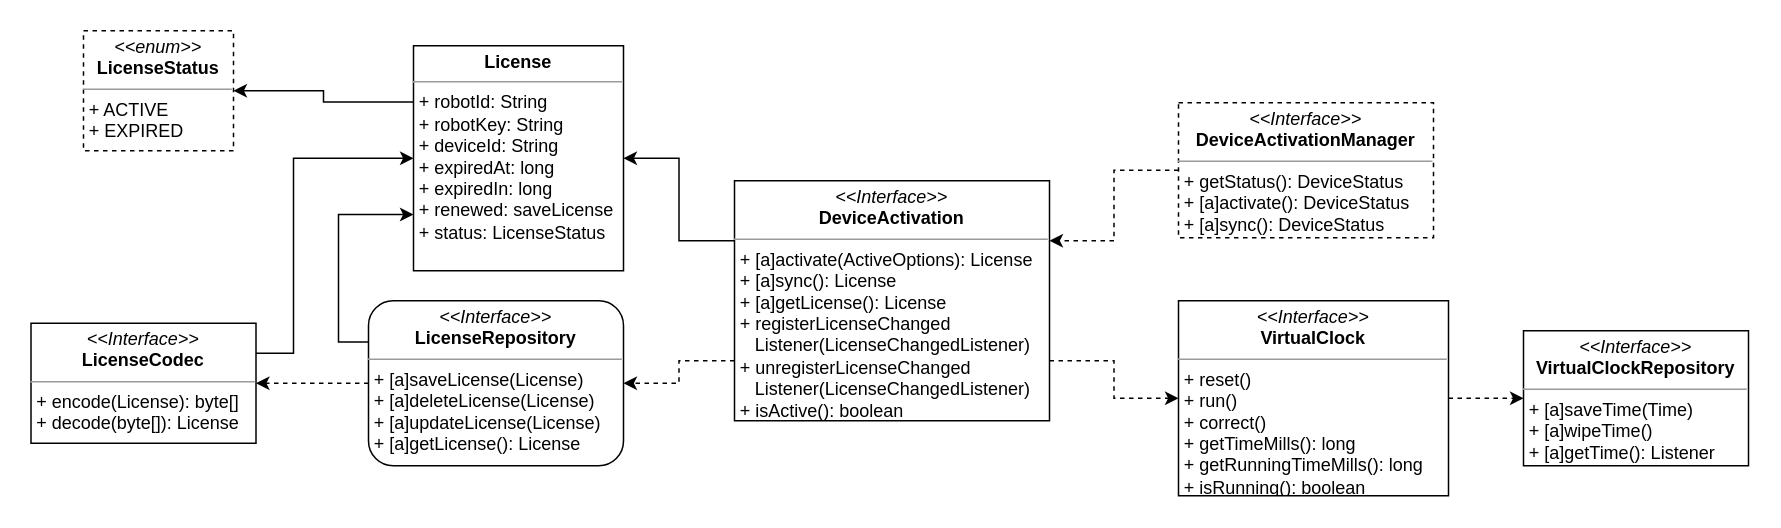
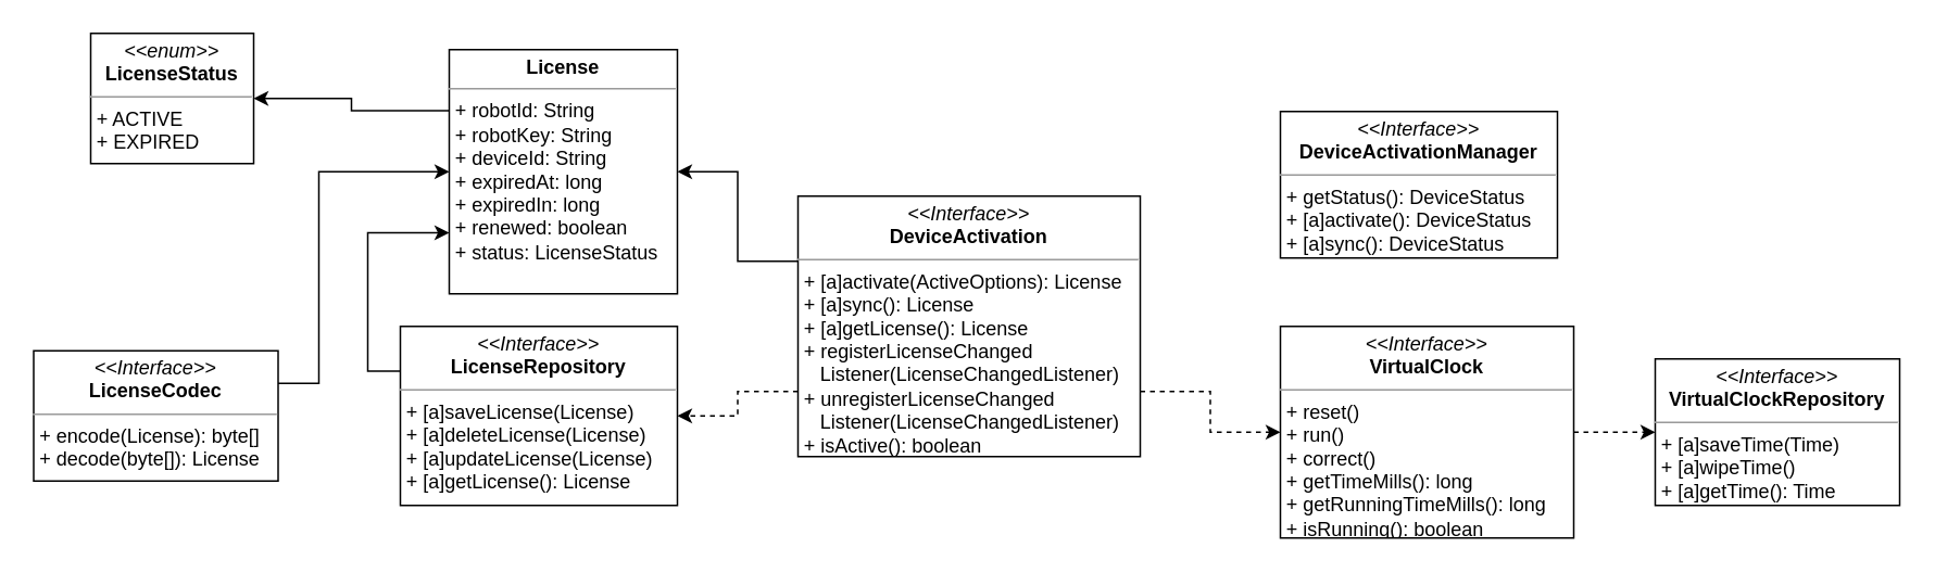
  <mxCell id="0" />
  <mxCell id="1" parent="0" />
  <mxCell id="2" style="edgeStyle=orthogonalEdgeStyle;rounded=0;orthogonalLoop=1;jettySize=auto;html=1;exitX=0;exitY=0.75;exitDx=0;exitDy=0;entryX=1;entryY=0.5;entryDx=0;entryDy=0;dashed=1;" edge="1" parent="1" source="5" target="12"><mxGeometry relative="1" as="geometry" /></mxCell>
  <mxCell id="3" style="edgeStyle=orthogonalEdgeStyle;rounded=0;orthogonalLoop=1;jettySize=auto;html=1;exitX=1;exitY=0.75;exitDx=0;exitDy=0;entryX=0;entryY=0.5;entryDx=0;entryDy=0;dashed=1;" edge="1" parent="1" source="5" target="7"><mxGeometry relative="1" as="geometry" /></mxCell>
  <mxCell id="4" style="edgeStyle=orthogonalEdgeStyle;rounded=0;orthogonalLoop=1;jettySize=auto;html=1;exitX=0;exitY=0.25;exitDx=0;exitDy=0;entryX=1;entryY=0.5;entryDx=0;entryDy=0;" edge="1" parent="1" source="5" target="9"><mxGeometry relative="1" as="geometry" /></mxCell>
  <mxCell id="5" value="&lt;p style=&quot;margin: 0px ; margin-top: 4px ; text-align: center&quot;&gt;&lt;i&gt;&amp;lt;&amp;lt;Interface&amp;gt;&amp;gt;&lt;/i&gt;&lt;br&gt;&lt;b&gt;DeviceActivation&lt;/b&gt;&lt;/p&gt;&lt;hr size=&quot;1&quot;&gt;&lt;p style=&quot;margin: 0px ; margin-left: 4px&quot;&gt;+ [a]activate(ActiveOptions): License&lt;br&gt;+ [a]sync(): License&lt;/p&gt;&lt;p style=&quot;margin: 0px ; margin-left: 4px&quot;&gt;+ [a]getLicense(): License&lt;/p&gt;&lt;p style=&quot;margin: 0px ; margin-left: 4px&quot;&gt;+ registerLicenseChanged&lt;/p&gt;&lt;p style=&quot;margin: 0px ; margin-left: 4px&quot;&gt;&amp;nbsp; &amp;nbsp;Listener(&lt;span&gt;LicenseChangedListener)&lt;/span&gt;&lt;/p&gt;&lt;p style=&quot;margin: 0px ; margin-left: 4px&quot;&gt;+ unregisterLicenseChanged&lt;/p&gt;&lt;p style=&quot;margin: 0px ; margin-left: 4px&quot;&gt;&amp;nbsp; &amp;nbsp;Listener(LicenseChangedListener)&lt;br&gt;&lt;/p&gt;&lt;p style=&quot;margin: 0px ; margin-left: 4px&quot;&gt;+ isActive(): boolean&lt;/p&gt;" style="verticalAlign=top;align=left;overflow=fill;fontSize=12;fontFamily=Helvetica;html=1;" vertex="1" parent="1"><mxGeometry x="489" y="120" width="210" height="160" as="geometry" /></mxCell>
  <mxCell id="6" style="edgeStyle=orthogonalEdgeStyle;rounded=0;orthogonalLoop=1;jettySize=auto;html=1;exitX=1;exitY=0.5;exitDx=0;exitDy=0;entryX=0;entryY=0.5;entryDx=0;entryDy=0;dashed=1;" edge="1" parent="1" source="7" target="16"><mxGeometry relative="1" as="geometry" /></mxCell>
  <mxCell id="7" value="&lt;p style=&quot;margin: 0px ; margin-top: 4px ; text-align: center&quot;&gt;&lt;i&gt;&amp;lt;&amp;lt;Interface&amp;gt;&amp;gt;&lt;/i&gt;&lt;br&gt;&lt;b&gt;VirtualClock&lt;/b&gt;&lt;/p&gt;&lt;hr size=&quot;1&quot;&gt;&lt;p style=&quot;margin: 0px ; margin-left: 4px&quot;&gt;+ reset()&lt;br&gt;+ run()&lt;/p&gt;&lt;p style=&quot;margin: 0px ; margin-left: 4px&quot;&gt;+ correct()&lt;/p&gt;&lt;p style=&quot;margin: 0px ; margin-left: 4px&quot;&gt;+ getTimeMills(): long&lt;/p&gt;&lt;p style=&quot;margin: 0px ; margin-left: 4px&quot;&gt;+ getRunningTimeMills(): long&lt;/p&gt;&lt;p style=&quot;margin: 0px ; margin-left: 4px&quot;&gt;+ isRunning(): boolean&lt;/p&gt;" style="verticalAlign=top;align=left;overflow=fill;fontSize=12;fontFamily=Helvetica;html=1;" vertex="1" parent="1"><mxGeometry x="785" y="200" width="180" height="130" as="geometry" /></mxCell>
  <mxCell id="8" style="edgeStyle=orthogonalEdgeStyle;rounded=0;orthogonalLoop=1;jettySize=auto;html=1;exitX=0;exitY=0.25;exitDx=0;exitDy=0;entryX=1;entryY=0.5;entryDx=0;entryDy=0;" edge="1" parent="1" source="9" target="15"><mxGeometry relative="1" as="geometry" /></mxCell>
- <mxCell id="9" value="&lt;p style=&quot;margin: 0px ; margin-top: 4px ; text-align: center&quot;&gt;&lt;b&gt;License&lt;/b&gt;&lt;/p&gt;&lt;hr size=&quot;1&quot;&gt;&lt;p style=&quot;margin: 0px ; margin-left: 4px&quot;&gt;+ robotId: String&lt;/p&gt;&lt;p style=&quot;margin: 0px ; margin-left: 4px&quot;&gt;+ robotKey: String&lt;/p&gt;&lt;p style=&quot;margin: 0px ; margin-left: 4px&quot;&gt;+ deviceId: String&lt;/p&gt;&lt;p style=&quot;margin: 0px ; margin-left: 4px&quot;&gt;+ expiredAt: long&lt;/p&gt;&lt;p style=&quot;margin: 0px ; margin-left: 4px&quot;&gt;+ expiredIn: long&lt;/p&gt;&lt;p style=&quot;margin: 0px ; margin-left: 4px&quot;&gt;+ renewed: saveLicense&lt;/p&gt;&lt;p style=&quot;margin: 0px ; margin-left: 4px&quot;&gt;+ status: LicenseStatus&lt;/p&gt;&lt;p style=&quot;margin: 0px ; margin-left: 4px&quot;&gt;&lt;br&gt;&lt;/p&gt;" style="verticalAlign=top;align=left;overflow=fill;fontSize=12;fontFamily=Helvetica;html=1;" vertex="1" parent="1"><mxGeometry x="275" y="30" width="140" height="150" as="geometry" /></mxCell>
- <mxCell id="10" style="edgeStyle=orthogonalEdgeStyle;rounded=0;orthogonalLoop=1;jettySize=auto;html=1;exitX=0;exitY=0.5;exitDx=0;exitDy=0;entryX=1;entryY=0.5;entryDx=0;entryDy=0;dashed=1;" edge="1" parent="1" source="12" target="14"><mxGeometry relative="1" as="geometry" /></mxCell>
+ <mxCell id="9" value="&lt;p style=&quot;margin: 0px ; margin-top: 4px ; text-align: center&quot;&gt;&lt;b&gt;License&lt;/b&gt;&lt;/p&gt;&lt;hr size=&quot;1&quot;&gt;&lt;p style=&quot;margin: 0px ; margin-left: 4px&quot;&gt;+ robotId: String&lt;/p&gt;&lt;p style=&quot;margin: 0px ; margin-left: 4px&quot;&gt;+ robotKey: String&lt;/p&gt;&lt;p style=&quot;margin: 0px ; margin-left: 4px&quot;&gt;+ deviceId: String&lt;/p&gt;&lt;p style=&quot;margin: 0px ; margin-left: 4px&quot;&gt;+ expiredAt: long&lt;/p&gt;&lt;p style=&quot;margin: 0px ; margin-left: 4px&quot;&gt;+ expiredIn: long&lt;/p&gt;&lt;p style=&quot;margin: 0px ; margin-left: 4px&quot;&gt;+ renewed: boolean&lt;/p&gt;&lt;p style=&quot;margin: 0px ; margin-left: 4px&quot;&gt;+ status: LicenseStatus&lt;/p&gt;&lt;p style=&quot;margin: 0px ; margin-left: 4px&quot;&gt;&lt;br&gt;&lt;/p&gt;" style="verticalAlign=top;align=left;overflow=fill;fontSize=12;fontFamily=Helvetica;html=1;" vertex="1" parent="1"><mxGeometry x="275" y="30" width="140" height="150" as="geometry" /></mxCell>
  <mxCell id="11" style="edgeStyle=orthogonalEdgeStyle;rounded=0;orthogonalLoop=1;jettySize=auto;html=1;exitX=0;exitY=0.25;exitDx=0;exitDy=0;entryX=0;entryY=0.75;entryDx=0;entryDy=0;" edge="1" parent="1" source="12" target="9"><mxGeometry relative="1" as="geometry" /></mxCell>
- <mxCell id="12" value="&lt;p style=&quot;margin: 0px ; margin-top: 4px ; text-align: center&quot;&gt;&lt;i&gt;&amp;lt;&amp;lt;Interface&amp;gt;&amp;gt;&lt;/i&gt;&lt;br&gt;&lt;b&gt;LicenseRepository&lt;/b&gt;&lt;/p&gt;&lt;hr size=&quot;1&quot;&gt;&lt;p style=&quot;margin: 0px ; margin-left: 4px&quot;&gt;+ [a]saveLicense(License)&lt;br&gt;+ [a]deleteLicense(License)&lt;/p&gt;&lt;p style=&quot;margin: 0px ; margin-left: 4px&quot;&gt;+ [a]updateLicense(License)&lt;/p&gt;&lt;p style=&quot;margin: 0px ; margin-left: 4px&quot;&gt;+ [a]getLicense(): License&lt;/p&gt;" style="verticalAlign=top;align=left;overflow=fill;fontSize=12;fontFamily=Helvetica;html=1;rounded=1;" vertex="1" parent="1"><mxGeometry x="245" y="200" width="170" height="110" as="geometry" /></mxCell>
+ <mxCell id="12" value="&lt;p style=&quot;margin: 0px ; margin-top: 4px ; text-align: center&quot;&gt;&lt;i&gt;&amp;lt;&amp;lt;Interface&amp;gt;&amp;gt;&lt;/i&gt;&lt;br&gt;&lt;b&gt;LicenseRepository&lt;/b&gt;&lt;/p&gt;&lt;hr size=&quot;1&quot;&gt;&lt;p style=&quot;margin: 0px ; margin-left: 4px&quot;&gt;+ [a]saveLicense(License)&lt;br&gt;+ [a]deleteLicense(License)&lt;/p&gt;&lt;p style=&quot;margin: 0px ; margin-left: 4px&quot;&gt;+ [a]updateLicense(License)&lt;/p&gt;&lt;p style=&quot;margin: 0px ; margin-left: 4px&quot;&gt;+ [a]getLicense(): License&lt;/p&gt;" style="verticalAlign=top;align=left;overflow=fill;fontSize=12;fontFamily=Helvetica;html=1;" vertex="1" parent="1"><mxGeometry x="245" y="200" width="170" height="110" as="geometry" /></mxCell>
  <mxCell id="13" style="edgeStyle=orthogonalEdgeStyle;rounded=0;orthogonalLoop=1;jettySize=auto;html=1;exitX=1;exitY=0.25;exitDx=0;exitDy=0;entryX=0;entryY=0.5;entryDx=0;entryDy=0;" edge="1" parent="1" source="14" target="9"><mxGeometry relative="1" as="geometry"><Array as="points"><mxPoint x="195" y="235" /><mxPoint x="195" y="105" /></Array></mxGeometry></mxCell>
  <mxCell id="14" value="&lt;p style=&quot;margin: 0px ; margin-top: 4px ; text-align: center&quot;&gt;&lt;i&gt;&amp;lt;&amp;lt;Interface&amp;gt;&amp;gt;&lt;/i&gt;&lt;br&gt;&lt;b&gt;LicenseCodec&lt;/b&gt;&lt;/p&gt;&lt;hr size=&quot;1&quot;&gt;&lt;p style=&quot;margin: 0px ; margin-left: 4px&quot;&gt;+ encode(License): byte[]&lt;br&gt;+ decode(byte[]): License&lt;/p&gt;" style="verticalAlign=top;align=left;overflow=fill;fontSize=12;fontFamily=Helvetica;html=1;" vertex="1" parent="1"><mxGeometry x="20" y="215" width="150" height="80" as="geometry" /></mxCell>
- <mxCell id="15" value="&lt;p style=&quot;margin: 0px ; margin-top: 4px ; text-align: center&quot;&gt;&lt;i&gt;&amp;lt;&amp;lt;enum&amp;gt;&amp;gt;&lt;/i&gt;&lt;br&gt;&lt;b&gt;LicenseStatus&lt;/b&gt;&lt;br&gt;&lt;/p&gt;&lt;hr size=&quot;1&quot;&gt;&lt;p style=&quot;margin: 0px ; margin-left: 4px&quot;&gt;+ ACTIVE&lt;/p&gt;&lt;p style=&quot;margin: 0px ; margin-left: 4px&quot;&gt;+ EXPIRED&lt;/p&gt;" style="verticalAlign=top;align=left;overflow=fill;fontSize=12;fontFamily=Helvetica;html=1;dashed=1;" vertex="1" parent="1"><mxGeometry x="55" y="20" width="100" height="80" as="geometry" /></mxCell>
- <mxCell id="16" value="&lt;p style=&quot;margin: 0px ; margin-top: 4px ; text-align: center&quot;&gt;&lt;i&gt;&amp;lt;&amp;lt;Interface&amp;gt;&amp;gt;&lt;/i&gt;&lt;br&gt;&lt;b&gt;VirtualClockRepository&lt;/b&gt;&lt;/p&gt;&lt;hr size=&quot;1&quot;&gt;&lt;p style=&quot;margin: 0px ; margin-left: 4px&quot;&gt;+ [a]saveTime(Time)&lt;br&gt;+ [a]wipeTime()&lt;/p&gt;&lt;p style=&quot;margin: 0px ; margin-left: 4px&quot;&gt;+ [a]getTime(): Listener&lt;/p&gt;" style="verticalAlign=top;align=left;overflow=fill;fontSize=12;fontFamily=Helvetica;html=1;" vertex="1" parent="1"><mxGeometry x="1015" y="220" width="150" height="90" as="geometry" /></mxCell>
- <mxCell id="17" style="edgeStyle=orthogonalEdgeStyle;rounded=0;orthogonalLoop=1;jettySize=auto;html=1;exitX=0;exitY=0.5;exitDx=0;exitDy=0;entryX=1;entryY=0.25;entryDx=0;entryDy=0;dashed=1;" edge="1" parent="1" source="18" target="5"><mxGeometry relative="1" as="geometry" /></mxCell>
- <mxCell id="18" value="&lt;p style=&quot;margin: 0px ; margin-top: 4px ; text-align: center&quot;&gt;&lt;i&gt;&amp;lt;&amp;lt;Interface&amp;gt;&amp;gt;&lt;/i&gt;&lt;br&gt;&lt;b&gt;DeviceActivationManager&lt;/b&gt;&lt;/p&gt;&lt;hr size=&quot;1&quot;&gt;&lt;p style=&quot;margin: 0px ; margin-left: 4px&quot;&gt;+ getStatus(): DeviceStatus&lt;br&gt;&lt;/p&gt;&lt;p style=&quot;margin: 0px ; margin-left: 4px&quot;&gt;+ [a]activate(): DeviceStatus&lt;/p&gt;&lt;p style=&quot;margin: 0px ; margin-left: 4px&quot;&gt;+ [a]sync(): DeviceStatus&lt;/p&gt;" style="verticalAlign=top;align=left;overflow=fill;fontSize=12;fontFamily=Helvetica;html=1;dashed=1;" vertex="1" parent="1"><mxGeometry x="785" y="68" width="170" height="90" as="geometry" /></mxCell>
+ <mxCell id="15" value="&lt;p style=&quot;margin: 0px ; margin-top: 4px ; text-align: center&quot;&gt;&lt;i&gt;&amp;lt;&amp;lt;enum&amp;gt;&amp;gt;&lt;/i&gt;&lt;br&gt;&lt;b&gt;LicenseStatus&lt;/b&gt;&lt;br&gt;&lt;/p&gt;&lt;hr size=&quot;1&quot;&gt;&lt;p style=&quot;margin: 0px ; margin-left: 4px&quot;&gt;+ ACTIVE&lt;/p&gt;&lt;p style=&quot;margin: 0px ; margin-left: 4px&quot;&gt;+ EXPIRED&lt;/p&gt;" style="verticalAlign=top;align=left;overflow=fill;fontSize=12;fontFamily=Helvetica;html=1;" vertex="1" parent="1"><mxGeometry x="55" y="20" width="100" height="80" as="geometry" /></mxCell>
+ <mxCell id="16" value="&lt;p style=&quot;margin: 0px ; margin-top: 4px ; text-align: center&quot;&gt;&lt;i&gt;&amp;lt;&amp;lt;Interface&amp;gt;&amp;gt;&lt;/i&gt;&lt;br&gt;&lt;b&gt;VirtualClockRepository&lt;/b&gt;&lt;/p&gt;&lt;hr size=&quot;1&quot;&gt;&lt;p style=&quot;margin: 0px ; margin-left: 4px&quot;&gt;+ [a]saveTime(Time)&lt;br&gt;+ [a]wipeTime()&lt;/p&gt;&lt;p style=&quot;margin: 0px ; margin-left: 4px&quot;&gt;+ [a]getTime(): Time&lt;/p&gt;" style="verticalAlign=top;align=left;overflow=fill;fontSize=12;fontFamily=Helvetica;html=1;" vertex="1" parent="1"><mxGeometry x="1015" y="220" width="150" height="90" as="geometry" /></mxCell>
+ <mxCell id="18" value="&lt;p style=&quot;margin: 0px ; margin-top: 4px ; text-align: center&quot;&gt;&lt;i&gt;&amp;lt;&amp;lt;Interface&amp;gt;&amp;gt;&lt;/i&gt;&lt;br&gt;&lt;b&gt;DeviceActivationManager&lt;/b&gt;&lt;/p&gt;&lt;hr size=&quot;1&quot;&gt;&lt;p style=&quot;margin: 0px ; margin-left: 4px&quot;&gt;+ getStatus(): DeviceStatus&lt;br&gt;&lt;/p&gt;&lt;p style=&quot;margin: 0px ; margin-left: 4px&quot;&gt;+ [a]activate(): DeviceStatus&lt;/p&gt;&lt;p style=&quot;margin: 0px ; margin-left: 4px&quot;&gt;+ [a]sync(): DeviceStatus&lt;/p&gt;" style="verticalAlign=top;align=left;overflow=fill;fontSize=12;fontFamily=Helvetica;html=1;" vertex="1" parent="1"><mxGeometry x="785" y="68" width="170" height="90" as="geometry" /></mxCell>
